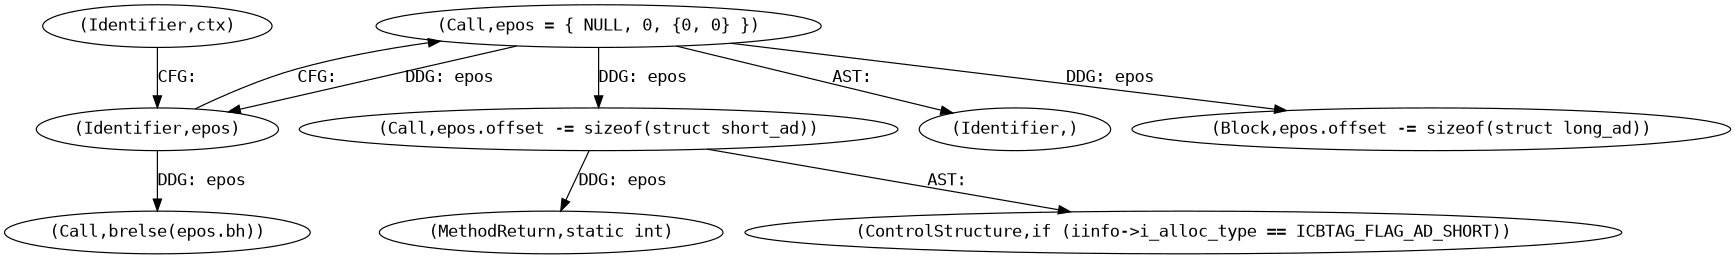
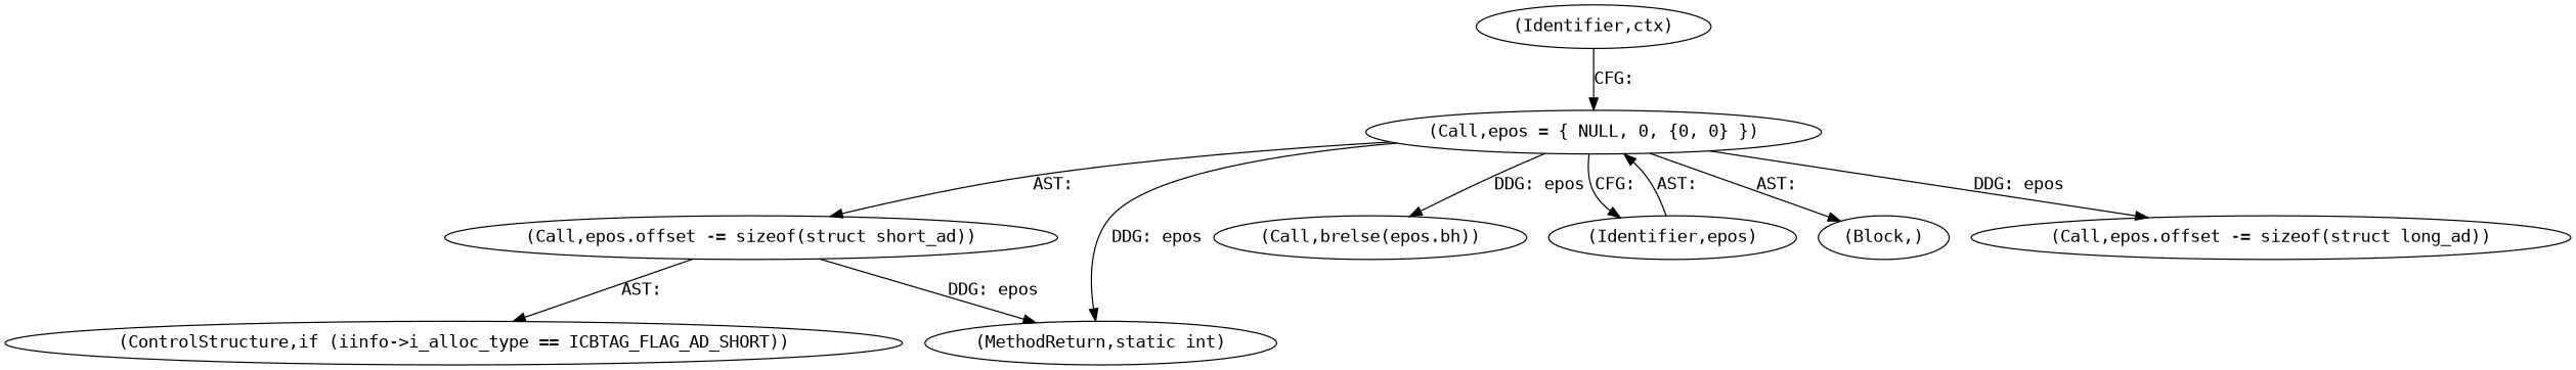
  digraph {
    fontname="DejaVu Sans Mono"
    node [fontname="DejaVu Sans Mono"]
    edge [fontname="DejaVu Sans Mono"]
    n1 [label="(Call,epos.offset -= sizeof(struct short_ad))"]
    n2 [label="(ControlStructure,if (iinfo->i_alloc_type == ICBTAG_FLAG_AD_SHORT))"]
    n3 [label="(MethodReturn,static int)"]
    n4 [label="(Call,epos = { NULL, 0, {0, 0} })"]
    n5 [label="(Call,brelse(epos.bh))"]
    n6 [label="(Identifier,epos)"]
-   n7 [label="(Identifier,)"]
-   n8 [label="(Block,epos.offset -= sizeof(struct long_ad))"]
+   n7 [label="(Block,)"]
+   n8 [label="(Call,epos.offset -= sizeof(struct long_ad))"]
    n9 [label="(Identifier,ctx)"]
    n1 -> n2 [label="AST: "]
    n1 -> n3 [label="DDG: epos"]
-   n4 -> n1 [label="DDG: epos"]
-   n6 -> n5 [label="DDG: epos"]
-   n4 -> n6 [label="DDG: epos"]
+   n4 -> n1 [label="AST: "]
+   n4 -> n3 [label="DDG: epos"]
+   n4 -> n5 [label="DDG: epos"]
+   n4 -> n6 [label="CFG: "]
    n4 -> n7 [label="AST: "]
    n4 -> n8 [label="DDG: epos"]
-   n6 -> n4 [label="CFG: "]
-   n9 -> n6 [label="CFG: "]
+   n6 -> n4 [label="AST: "]
+   n9 -> n4 [label="CFG: "]
  }
